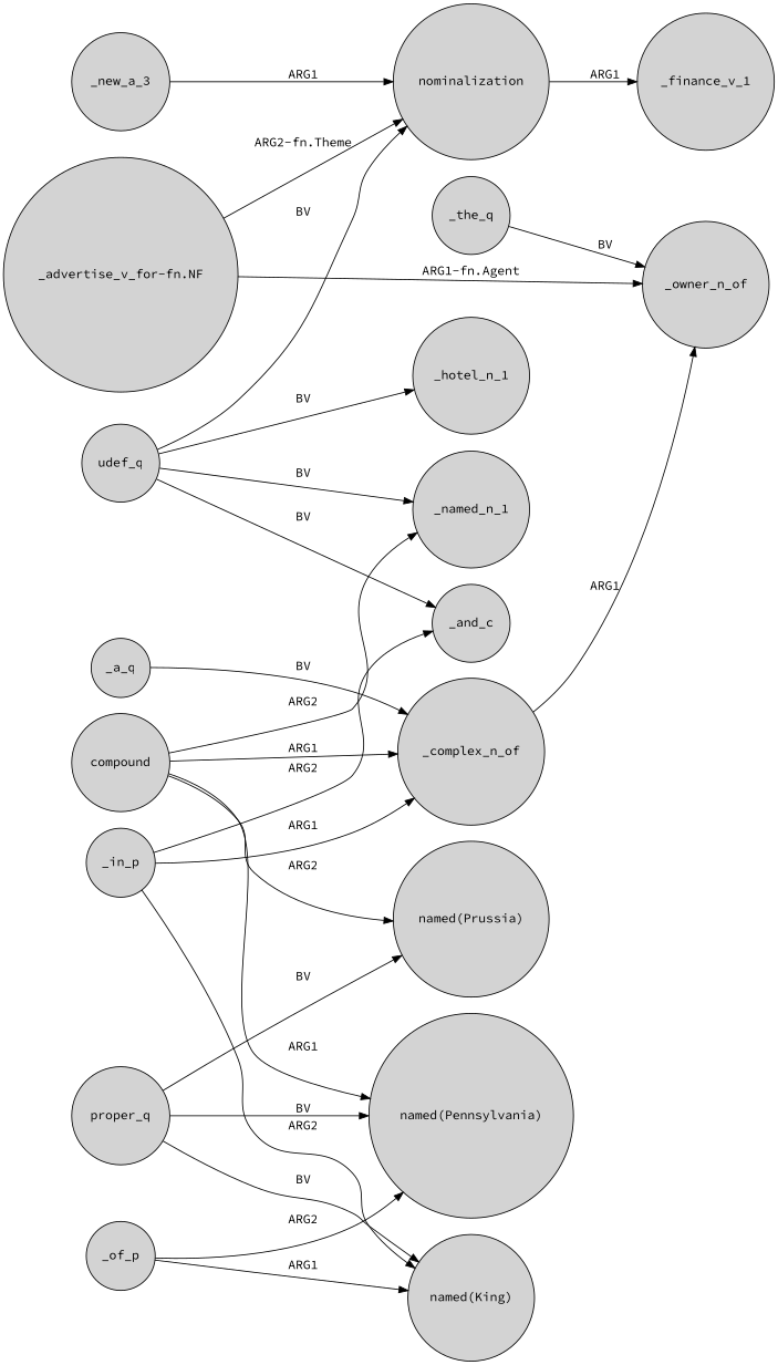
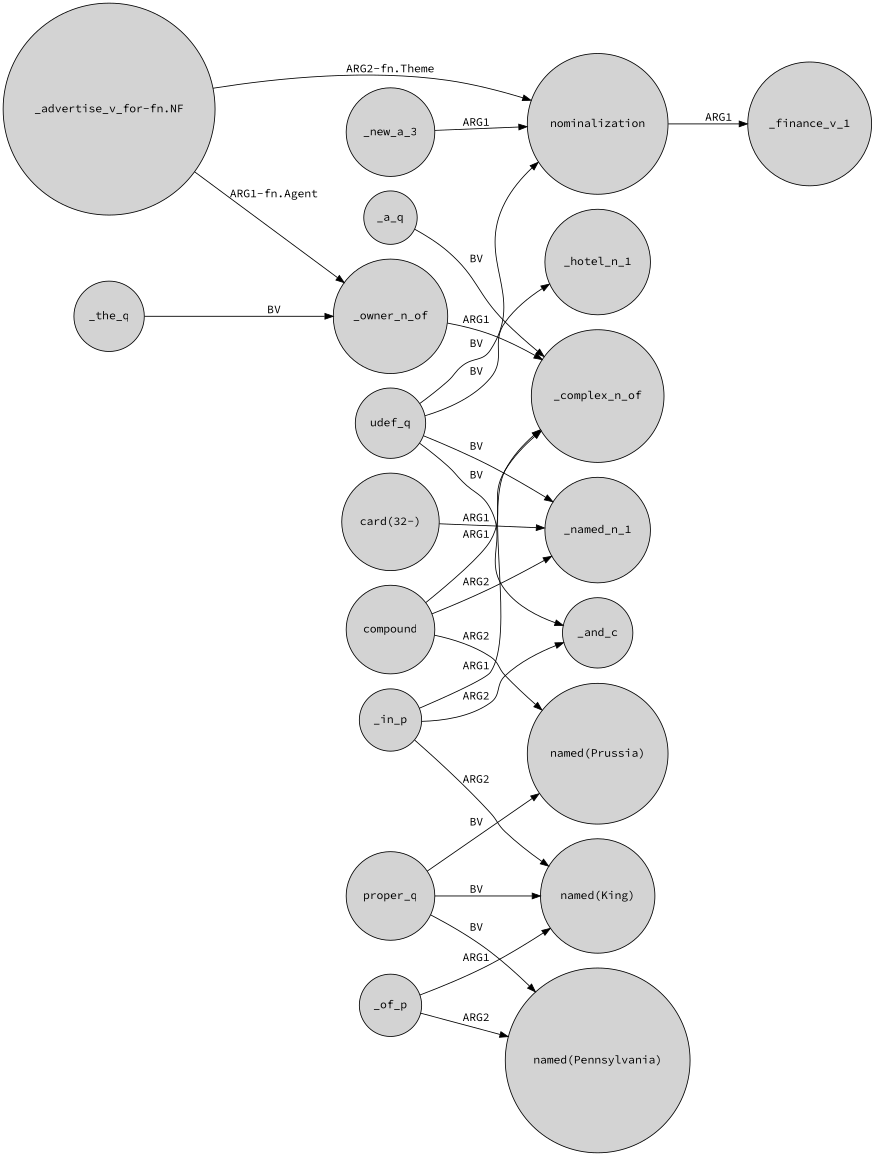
  digraph {
    fontname="Source Code Pro"
    rankdir=LR
    node [fontname="Source Code Pro" shape=circle style=filled]
    edge [fontname="Source Code Pro"]
    udef_q
    nominalization
    n3 [label=_named_n_1]
    _and_c
    _hotel_n_1
    _finance_v_1
    _owner_n_of
    _complex_n_of
    _of_p
    "named(Pennsylvania)"
    "named(King)"
    "_advertise_v_for-fn.NF"
    proper_q
    "named(Prussia)"
    _a_q
    compound
    n17 [label=_new_a_3]
    _the_q
+   "card(32-)"
    _in_p
    udef_q -> nominalization [label=BV]
    udef_q -> n3 [label=BV]
    udef_q -> _and_c [label=BV]
    udef_q -> _hotel_n_1 [label=BV]
    nominalization -> _finance_v_1 [label=ARG1]
-   _complex_n_of -> _owner_n_of [label=ARG1]
+   _owner_n_of -> _complex_n_of [label=ARG1]
    _of_p -> "named(Pennsylvania)" [label=ARG2]
    _of_p -> "named(King)" [label=ARG1]
    "_advertise_v_for-fn.NF" -> nominalization [label="ARG2-fn.Theme"]
    "_advertise_v_for-fn.NF" -> _owner_n_of [label="ARG1-fn.Agent"]
    proper_q -> "named(Pennsylvania)" [label=BV]
    proper_q -> "named(King)" [label=BV]
    proper_q -> "named(Prussia)" [label=BV]
    _a_q -> _complex_n_of [label=BV]
    compound -> n3 [label=ARG2]
    compound -> _complex_n_of [label=ARG1]
-   compound -> "named(Pennsylvania)" [label=ARG1]
    compound -> "named(Prussia)" [label=ARG2]
    n17 -> nominalization [label=ARG1]
    _the_q -> _owner_n_of [label=BV]
+   "card(32-)" -> n3 [label=ARG1]
    _in_p -> _and_c [label=ARG2]
    _in_p -> _complex_n_of [label=ARG1]
    _in_p -> "named(King)" [label=ARG2]
  }
